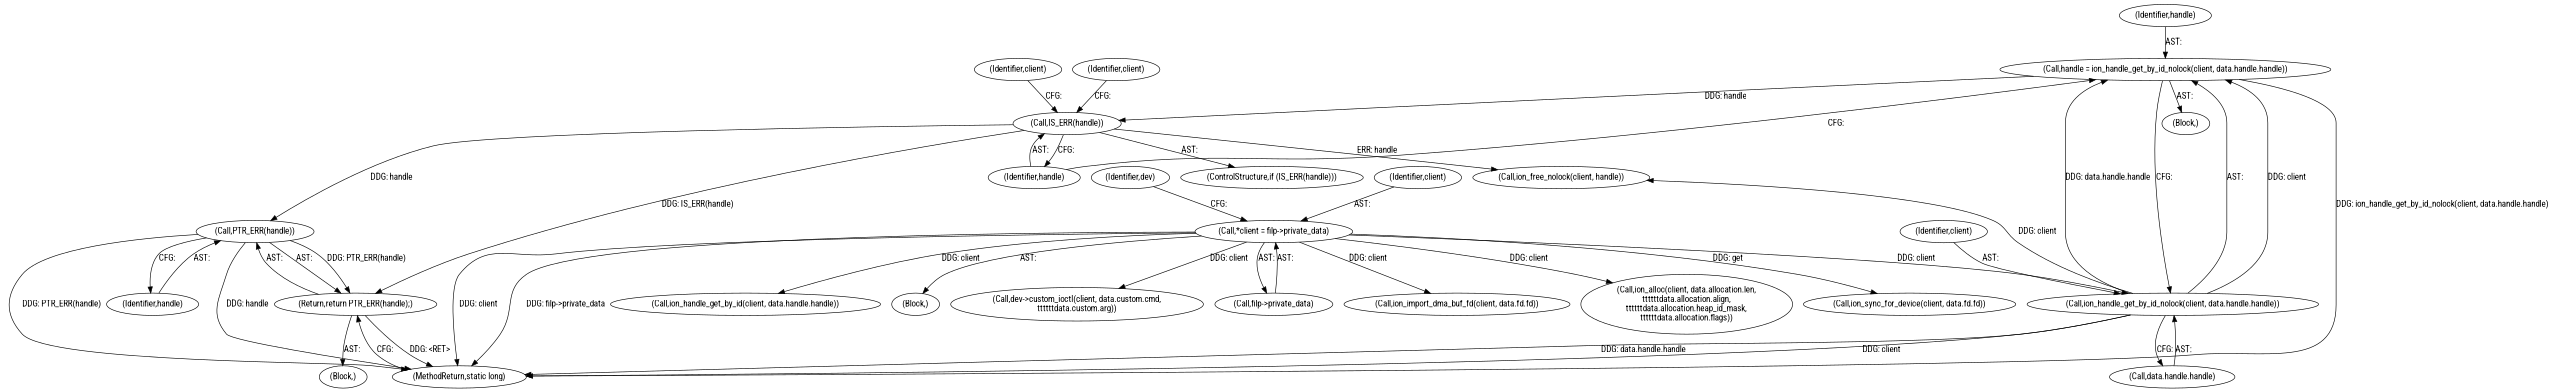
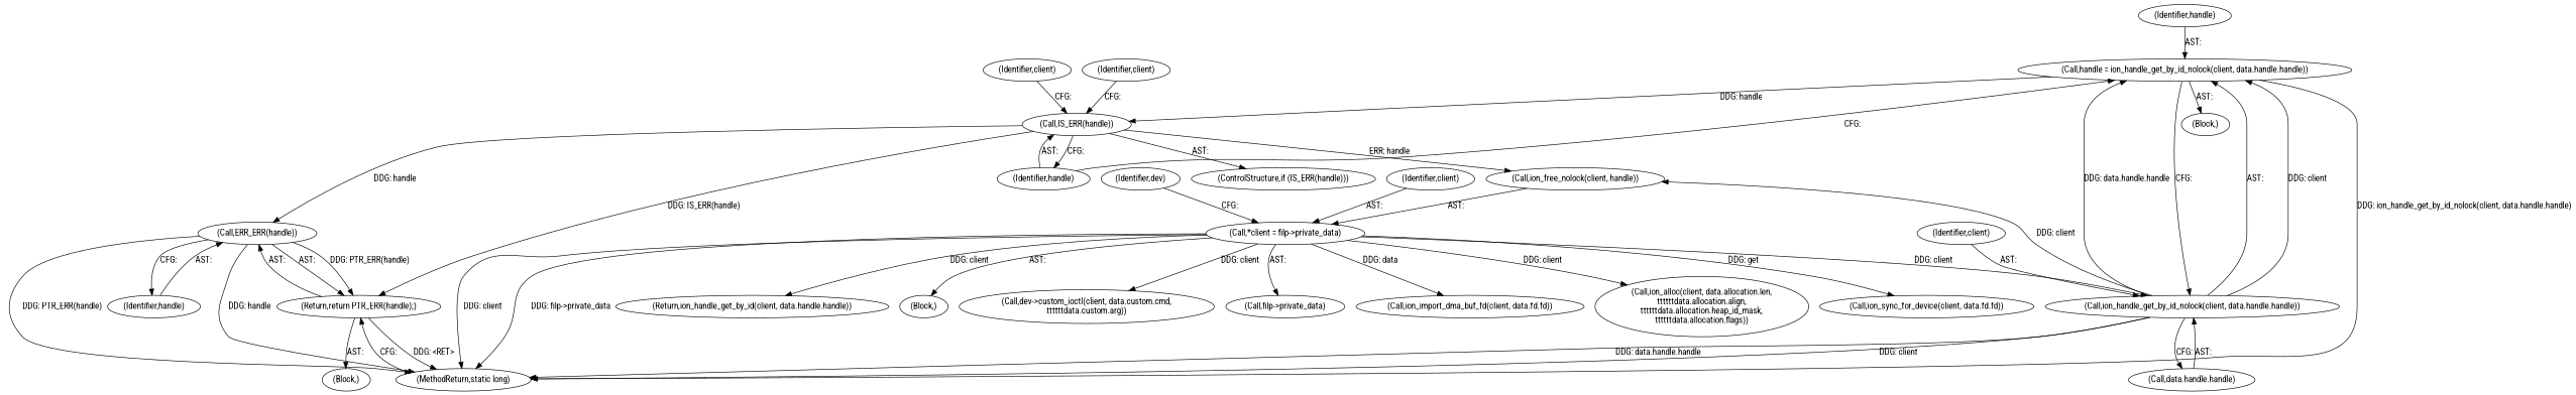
  digraph {
    fontname="Roboto Condensed"
    node [fontname="Roboto Condensed"]
    edge [fontname="Roboto Condensed"]
-   n1 [label="(Call,PTR_ERR(handle))"]
+   n1 [label="(Call,ERR_ERR(handle))"]
    n2 [label="(Return,return PTR_ERR(handle);)"]
    n3 [label="(Identifier,handle)"]
    n4 [label="(MethodReturn,static long)"]
    n5 [label="(Block,)"]
    n6 [label="(Call,IS_ERR(handle))"]
    n7 [label="(Identifier,handle)"]
    n8 [label="(ControlStructure,if (IS_ERR(handle)))"]
    n9 [label="(Call,ion_free_nolock(client, handle))"]
    n10 [label="(Call,handle = ion_handle_get_by_id_nolock(client, data.handle.handle))"]
    n11 [label="(Call,ion_handle_get_by_id_nolock(client, data.handle.handle))"]
    n12 [label="(Block,)"]
    n13 [label="(Call,data.handle.handle)"]
    n14 [label="(Call,*client = filp->private_data)"]
    n15 [label="(Call,ion_import_dma_buf_fd(client, data.fd.fd))"]
    n16 [label="(Call,ion_alloc(client, data.allocation.len,\n\t\t\t\t\t\tdata.allocation.align,\n\t\t\t\t\t\tdata.allocation.heap_id_mask,\n\t\t\t\t\t\tdata.allocation.flags))"]
    n17 [label="(Call,ion_sync_for_device(client, data.fd.fd))"]
    n18 [label="(Call,filp->private_data)"]
-   n19 [label="(Call,ion_handle_get_by_id(client, data.handle.handle))"]
+   n19 [label="(Return,ion_handle_get_by_id(client, data.handle.handle))"]
    n20 [label="(Block,)"]
    n21 [label="(Call,dev->custom_ioctl(client, data.custom.cmd,\n\t\t\t\t\t\tdata.custom.arg))"]
    n22 [label="(Identifier,dev)"]
    n23 [label="(Identifier,client)"]
    n24 [label="(Identifier,handle)"]
    n25 [label="(Identifier,client)"]
    n26 [label="(Identifier,client)"]
    n27 [label="(Identifier,client)"]
    n1 -> n2 [label="AST: "]
    n1 -> n2 [label="DDG: PTR_ERR(handle)"]
    n1 -> n3 [label="CFG: "]
    n1 -> n4 [label="DDG: handle"]
    n1 -> n4 [label="DDG: PTR_ERR(handle)"]
    n2 -> n1 [label="AST: "]
    n2 -> n4 [label="DDG: <RET>"]
    n2 -> n5 [label="AST: "]
    n3 -> n1 [label="AST: "]
    n4 -> n2 [label="CFG: "]
    n6 -> n1 [label="DDG: handle"]
    n6 -> n2 [label="DDG: IS_ERR(handle)"]
    n6 -> n7 [label="CFG: "]
    n6 -> n8 [label="AST: "]
    n6 -> n9 [label="ERR: handle"]
    n7 -> n6 [label="AST: "]
    n7 -> n10 [label="CFG: "]
    n10 -> n4 [label="DDG: ion_handle_get_by_id_nolock(client, data.handle.handle)"]
    n10 -> n6 [label="DDG: handle"]
    n10 -> n11 [label="CFG: "]
    n10 -> n12 [label="AST: "]
    n11 -> n4 [label="DDG: client"]
    n11 -> n4 [label="DDG: data.handle.handle"]
    n11 -> n9 [label="DDG: client"]
    n11 -> n10 [label="AST: "]
    n11 -> n10 [label="DDG: client"]
    n11 -> n10 [label="DDG: data.handle.handle"]
    n11 -> n13 [label="CFG: "]
    n13 -> n11 [label="AST: "]
    n14 -> n4 [label="DDG: filp->private_data"]
    n14 -> n4 [label="DDG: client"]
    n14 -> n11 [label="DDG: client"]
-   n14 -> n15 [label="DDG: client"]
+   n14 -> n15 [label="DDG: data"]
    n14 -> n16 [label="DDG: client"]
    n14 -> n17 [label="DDG: get"]
    n14 -> n18 [label="AST: "]
    n14 -> n19 [label="DDG: client"]
    n14 -> n20 [label="AST: "]
    n14 -> n21 [label="DDG: client"]
-   n18 -> n14 [label="AST: "]
+   n9 -> n14 [label="AST: "]
    n22 -> n14 [label="CFG: "]
    n23 -> n6 [label="CFG: "]
    n24 -> n10 [label="AST: "]
    n25 -> n6 [label="CFG: "]
    n26 -> n11 [label="AST: "]
    n27 -> n14 [label="AST: "]
  }
